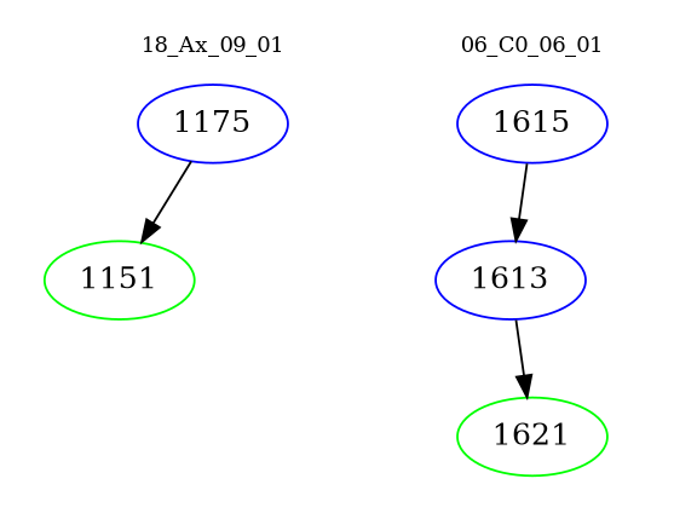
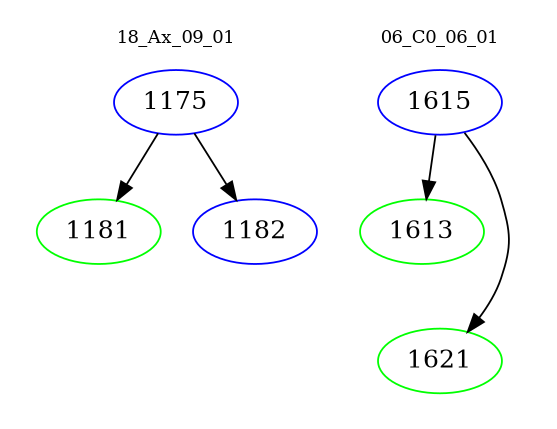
  digraph {
    node [color=blue]
    edge [color=black]
    n1 [label=1175]
-   n2 [color=green label=1151]
-   n4 [label=1613]
+   n2 [color=green label=1181]
+   n3 [label=1182]
+   n4 [color=green label=1613]
    n5 [label=1615]
    n6 [color=green label=1621]
    subgraph cluster_1 {
      color=white
      fontsize=10
      label="18_Ax_09_01"
      n1
      n2
+     n3
    }
    subgraph cluster_2 {
      color=white
      fontsize=10
      label="06_C0_06_01"
      n4
      n5
      n6
    }
    n1 -> n2
-   n4 -> n6
+   n1 -> n3
+   n5 -> n6
    n5 -> n4
  }
